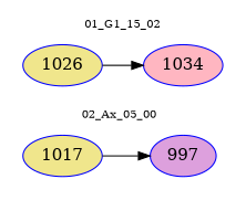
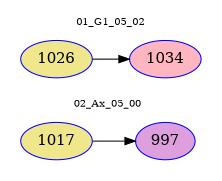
  digraph {
    rankdir=LR
    node [color=blue fillcolor=khaki style=filled]
    edge [color=black]
    n1 [label=1017]
    n2 [fillcolor=plum label=997]
    n3 [label=1026]
    n4 [fillcolor=lightpink label=1034]
    subgraph cluster_1 {
      color=white
      fontsize=10
      label="02_Ax_05_00"
      n1
      n2
    }
    subgraph cluster_2 {
      color=white
      fontsize=10
-     label="01_G1_15_02"
+     label="01_G1_05_02"
      n3
      n4
    }
    n1 -> n2
    n3 -> n4
  }
